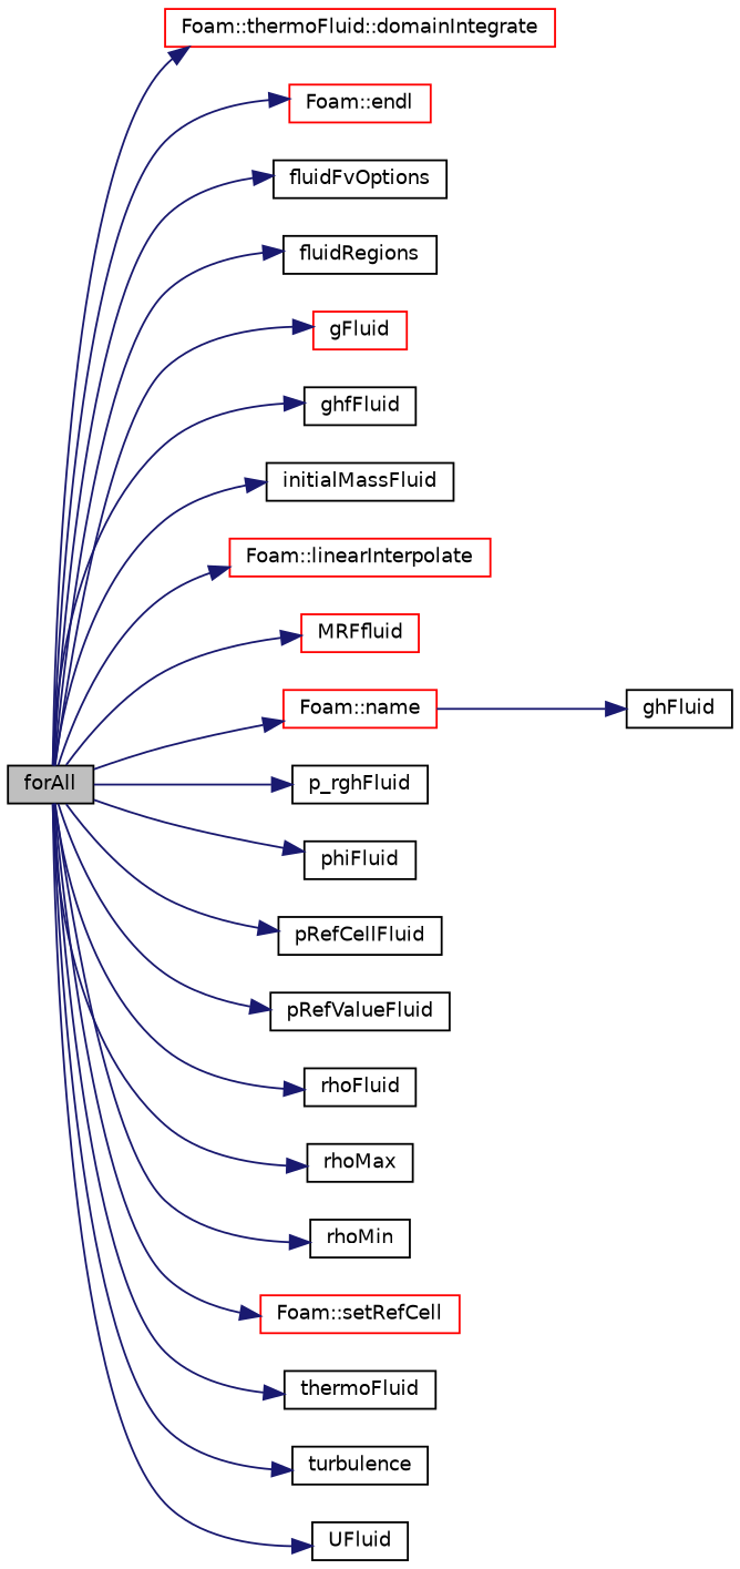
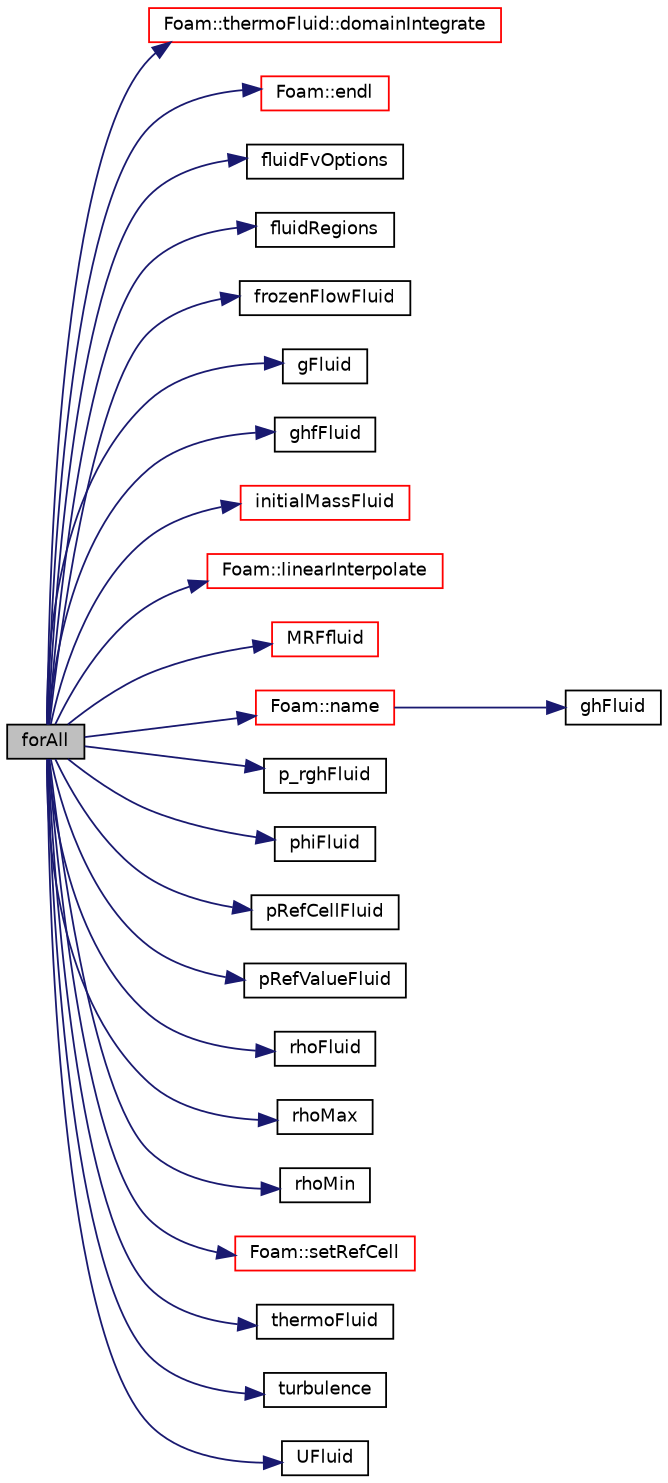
  digraph {
    rankdir=LR
    node [color=black fontname=Helvetica fontsize=10 shape=record]
    edge [color=midnightblue fontname=Helvetica fontsize=10 labelfontname=Helvetica labelfontsize=10 style=solid]
    n1 [fillcolor=grey75 fontcolor=black height=0.2 label=forAll style=filled width=0.4]
    n2 [color=red height=0.2 label="Foam::thermoFluid::domainIntegrate" width=0.4]
    n3 [color=red height=0.2 label="Foam::endl" width=0.4]
    n4 [height=0.2 label=fluidFvOptions width=0.4]
    n5 [height=0.2 label=fluidRegions width=0.4]
-   n7 [color=red height=0.2 label=gFluid width=0.4]
+   n6 [height=0.2 label=frozenFlowFluid width=0.4]
+   n7 [height=0.2 label=gFluid width=0.4]
    n8 [height=0.2 label=ghfFluid width=0.4]
-   n9 [height=0.2 label=initialMassFluid width=0.4]
+   n9 [color=red height=0.2 label=initialMassFluid width=0.4]
    n10 [color=red height=0.2 label="Foam::linearInterpolate" width=0.4]
    n11 [color=red height=0.2 label=MRFfluid width=0.4]
    n12 [color=red height=0.2 label="Foam::name" width=0.4]
    n13 [height=0.2 label=p_rghFluid width=0.4]
    n14 [height=0.2 label=phiFluid width=0.4]
    n15 [height=0.2 label=pRefCellFluid width=0.4]
    n16 [height=0.2 label=pRefValueFluid width=0.4]
    n17 [height=0.2 label=rhoFluid width=0.4]
    n18 [height=0.2 label=rhoMax width=0.4]
    n19 [height=0.2 label=rhoMin width=0.4]
    n20 [color=red height=0.2 label="Foam::setRefCell" width=0.4]
    n21 [height=0.2 label=thermoFluid width=0.4]
    n22 [height=0.2 label=turbulence width=0.4]
    n23 [height=0.2 label=UFluid width=0.4]
    n24 [height=0.2 label=ghFluid width=0.4]
    n1 -> n2
    n1 -> n3
    n1 -> n4
    n1 -> n5
+   n1 -> n6
    n1 -> n7
    n1 -> n8
    n1 -> n9
    n1 -> n10
    n1 -> n11
    n1 -> n12
    n1 -> n13
    n1 -> n14
    n1 -> n15
    n1 -> n16
    n1 -> n17
    n1 -> n18
    n1 -> n19
    n1 -> n20
    n1 -> n21
    n1 -> n22
    n1 -> n23
    n12 -> n24
  }
